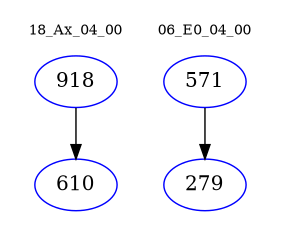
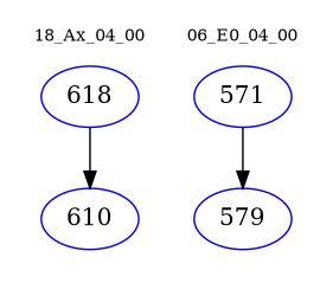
  digraph {
    node [color=blue]
    edge [color=black]
-   n1 [label=918]
+   n1 [label=618]
    n2 [label=610]
    n3 [label=571]
-   n4 [label=279]
+   n4 [label=579]
    subgraph cluster_1 {
      color=white
      fontsize=10
      label="18_Ax_04_00"
      n1
      n2
    }
    subgraph cluster_2 {
      color=white
      fontsize=10
      label="06_E0_04_00"
      n3
      n4
    }
    n1 -> n2
    n3 -> n4
  }
